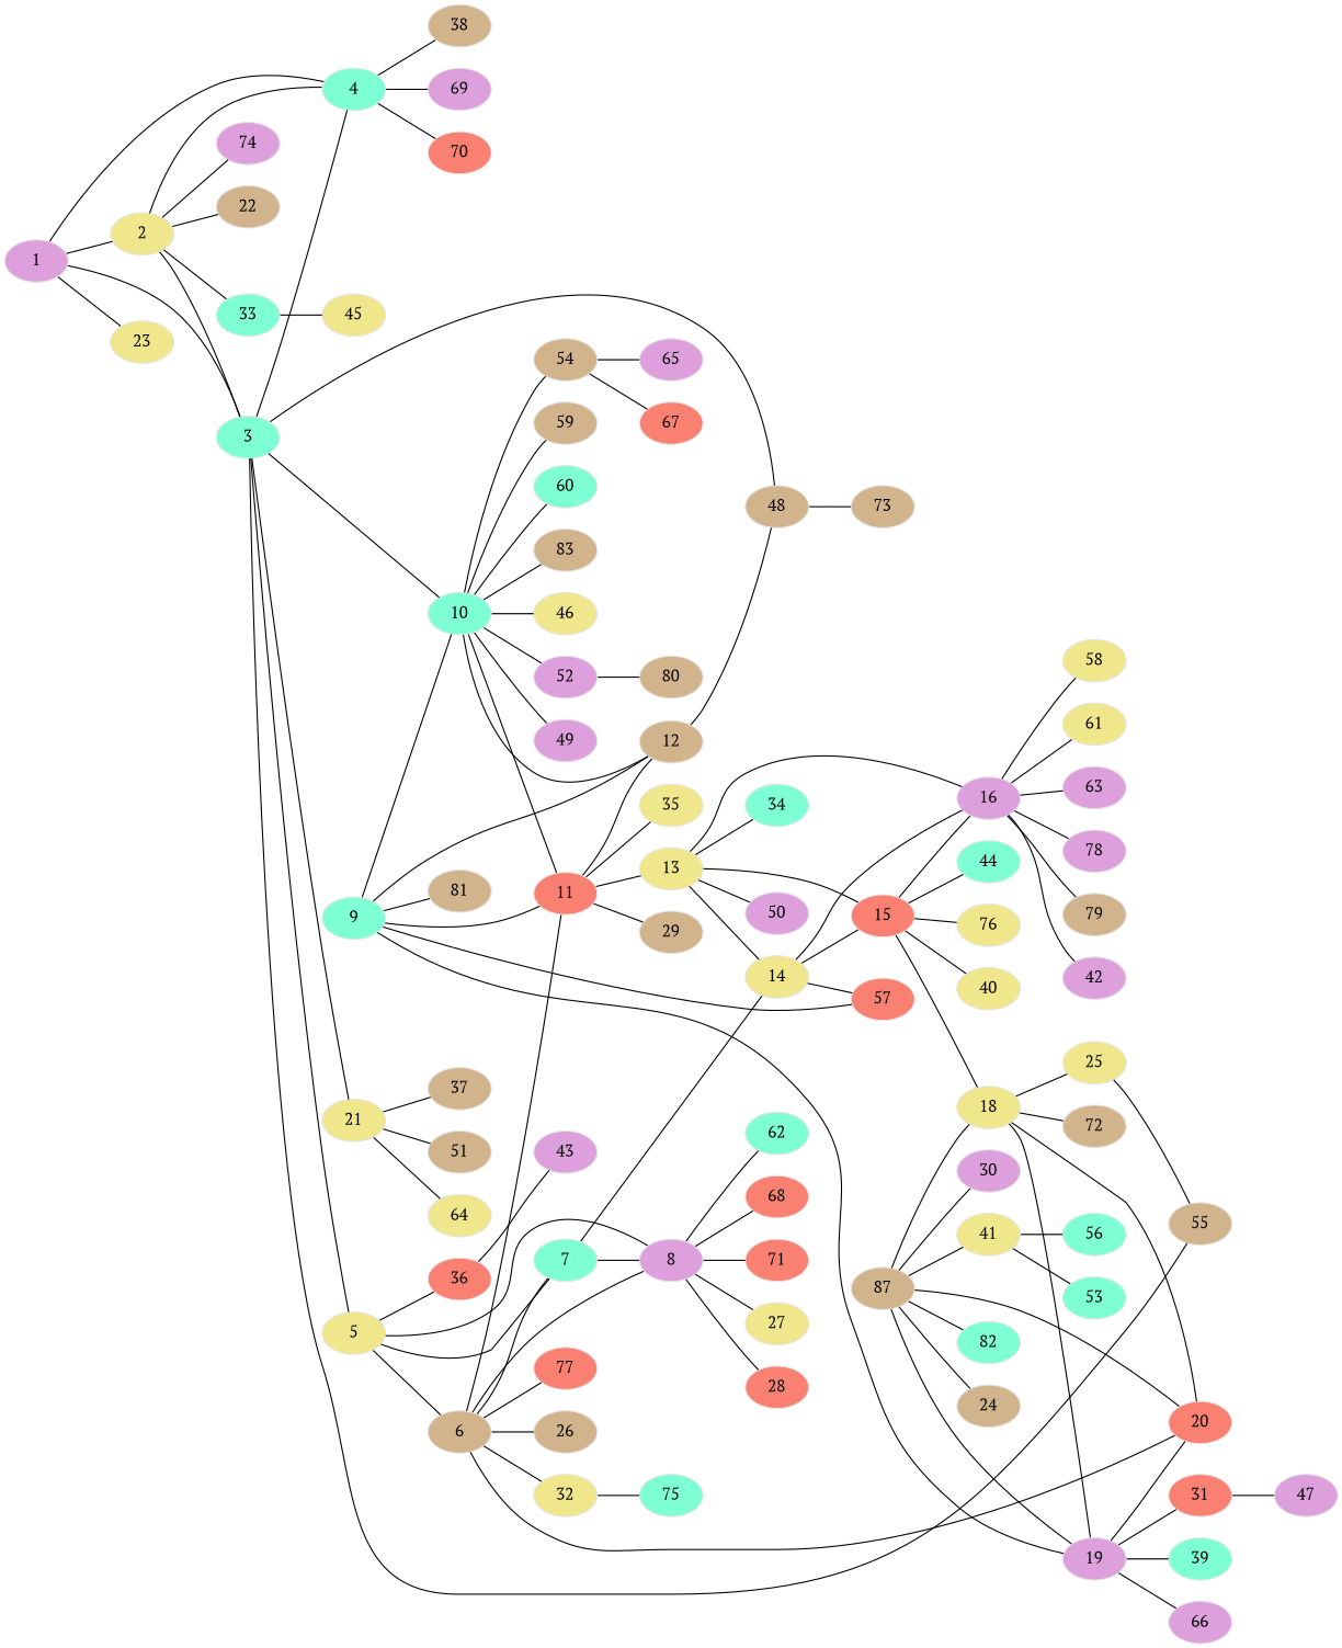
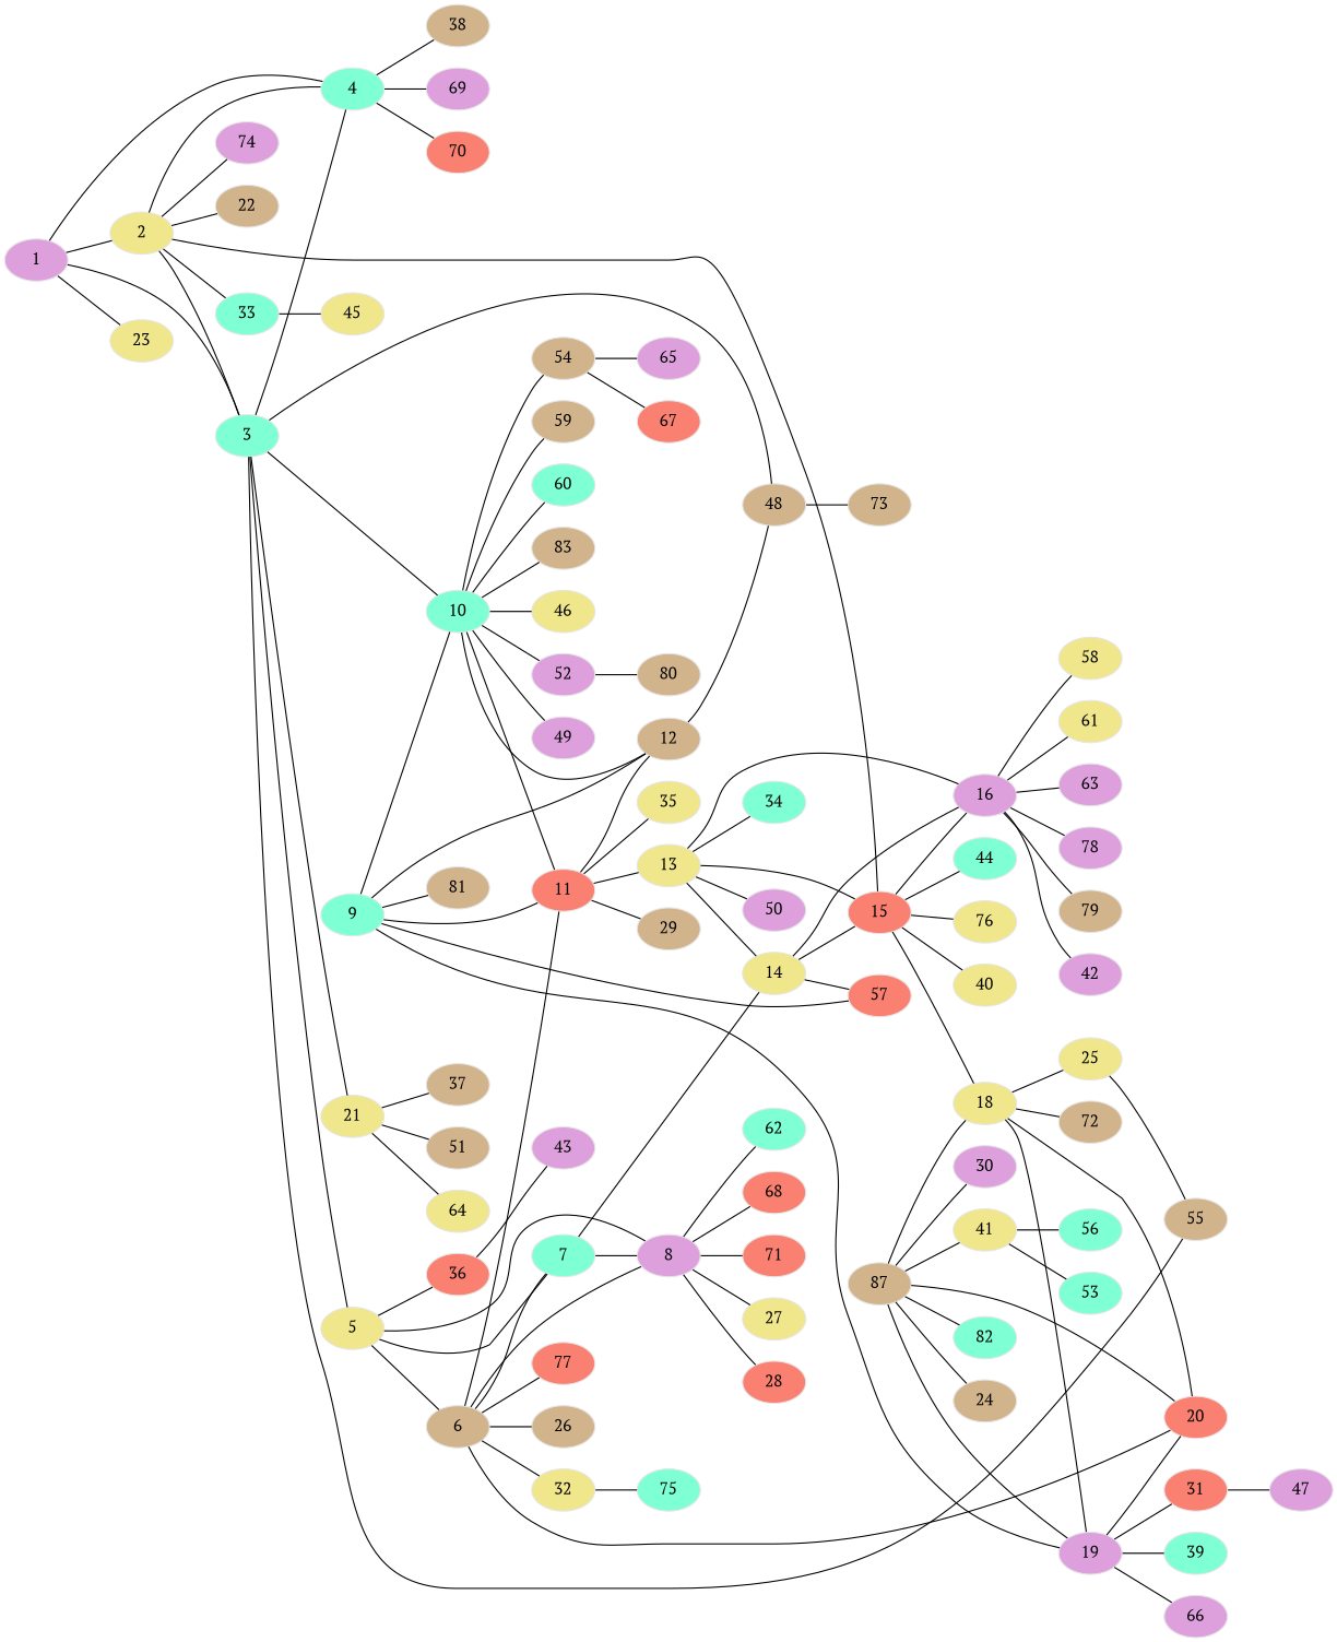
  graph {
    fontname="PT Serif"
    rankdir=LR
    node [color=gray90 fillcolor=tan fontname="PT Serif" style=filled]
    edge [fontname="PT Serif"]
    1 [fillcolor=plum]
    2 [fillcolor=khaki]
    3 [fillcolor=aquamarine]
    4 [fillcolor=aquamarine]
    23 [fillcolor=khaki]
    15 [fillcolor=salmon]
    22
    33 [fillcolor=aquamarine]
    74 [fillcolor=plum]
    5 [fillcolor=khaki]
    10 [fillcolor=aquamarine]
    21 [fillcolor=khaki]
    48
    55
    38
    69 [fillcolor=plum]
    70 [fillcolor=salmon]
    18 [fillcolor=khaki]
    16 [fillcolor=plum]
    40 [fillcolor=khaki]
    44 [fillcolor=aquamarine]
    76 [fillcolor=khaki]
    45 [fillcolor=khaki]
    6
    7 [fillcolor=aquamarine]
    8 [fillcolor=plum]
    36 [fillcolor=salmon]
    11 [fillcolor=salmon]
    12
    46 [fillcolor=khaki]
    49 [fillcolor=plum]
    52 [fillcolor=plum]
    54
    59
    60 [fillcolor=aquamarine]
    83
    20 [fillcolor=salmon]
    19 [fillcolor=plum]
    25 [fillcolor=khaki]
    72
    37
    51
    64 [fillcolor=khaki]
    73
    26
    32 [fillcolor=khaki]
    77 [fillcolor=salmon]
    14 [fillcolor=khaki]
    27 [fillcolor=khaki]
    28 [fillcolor=salmon]
    62 [fillcolor=aquamarine]
    68 [fillcolor=salmon]
    71 [fillcolor=salmon]
    43 [fillcolor=plum]
    13 [fillcolor=khaki]
    29
    35 [fillcolor=khaki]
    75 [fillcolor=aquamarine]
    57 [fillcolor=salmon]
    9 [fillcolor=aquamarine]
    81
    31 [fillcolor=salmon]
    39 [fillcolor=aquamarine]
    66 [fillcolor=plum]
    80
    65 [fillcolor=plum]
    67 [fillcolor=salmon]
    34 [fillcolor=aquamarine]
    50 [fillcolor=plum]
    42 [fillcolor=plum]
    58 [fillcolor=khaki]
    61 [fillcolor=khaki]
    63 [fillcolor=plum]
    78 [fillcolor=plum]
    79
    n76 [label=87]
    24
    30 [fillcolor=plum]
    41 [fillcolor=khaki]
    82 [fillcolor=aquamarine]
    53 [fillcolor=aquamarine]
    56 [fillcolor=aquamarine]
    47 [fillcolor=plum]
    1 -- 2
    1 -- 3
    1 -- 4
    1 -- 23
    2 -- 3
    2 -- 4
+   2 -- 15
    2 -- 22
    2 -- 33
    2 -- 74
    3 -- 4
    3 -- 5
    3 -- 10
    3 -- 21
    3 -- 48
    3 -- 55
    4 -- 38
    4 -- 69
    4 -- 70
    15 -- 18
    15 -- 16
    15 -- 40
    15 -- 44
    15 -- 76
    33 -- 45
    5 -- 6
    5 -- 7
    5 -- 8
    5 -- 36
    10 -- 11
    10 -- 12
    10 -- 46
    10 -- 49
    10 -- 52
    10 -- 54
    10 -- 59
    10 -- 60
    10 -- 83
    21 -- 37
    21 -- 51
    21 -- 64
    48 -- 73
    18 -- 20
    18 -- 19
    18 -- 25
    18 -- 72
    16 -- 42
    16 -- 58
    16 -- 61
    16 -- 63
    16 -- 78
    16 -- 79
    6 -- 7
    6 -- 8
    6 -- 11
    6 -- 20
    6 -- 26
    6 -- 32
    6 -- 77
    7 -- 8
    7 -- 14
    8 -- 27
    8 -- 28
    8 -- 62
    8 -- 68
    8 -- 71
    36 -- 43
    11 -- 12
    11 -- 13
    11 -- 29
    11 -- 35
    12 -- 48
    52 -- 80
    54 -- 65
    54 -- 67
    19 -- 20
    19 -- 31
    19 -- 39
    19 -- 66
    25 -- 55
    32 -- 75
    14 -- 15
    14 -- 16
    14 -- 57
    13 -- 15
    13 -- 16
    13 -- 14
    13 -- 34
    13 -- 50
    9 -- 10
    9 -- 11
    9 -- 12
    9 -- 19
    9 -- 57
    9 -- 81
    31 -- 47
    n76 -- 18
    n76 -- 20
    n76 -- 19
    n76 -- 24
    n76 -- 30
    n76 -- 41
    n76 -- 82
    41 -- 53
    41 -- 56
  }
